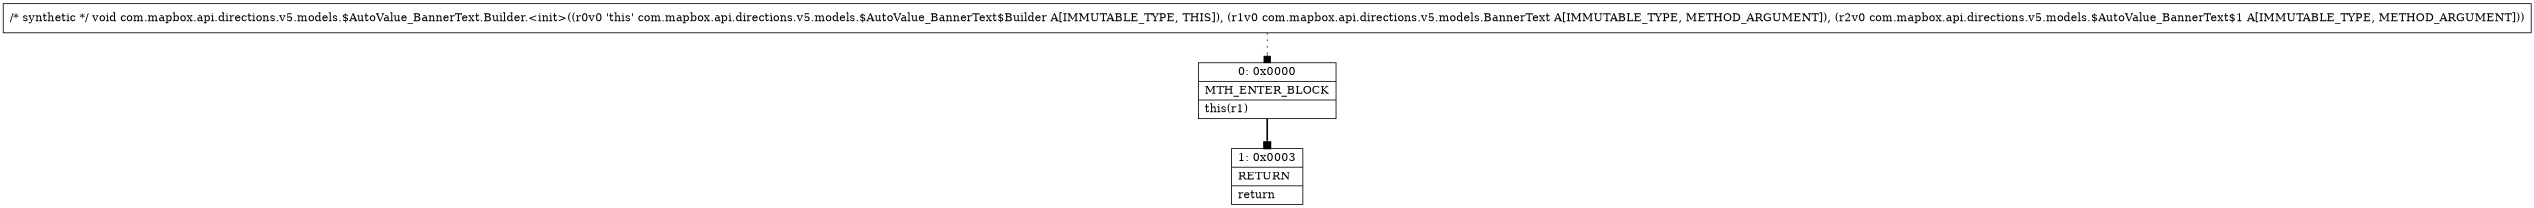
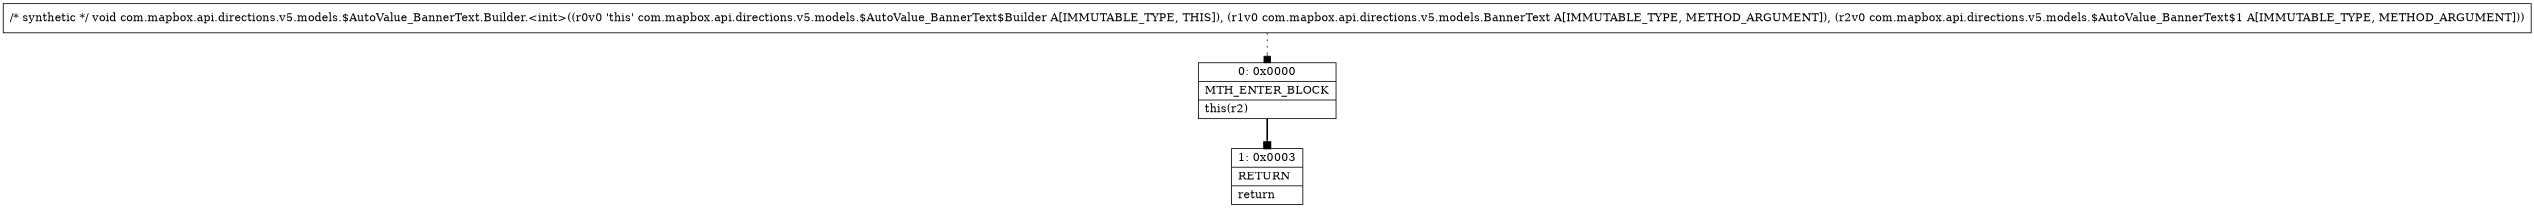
  digraph {
    node [shape=record]
    edge [arrowhead=box]
-   n1 [label="{0\:\ 0x0000|MTH_ENTER_BLOCK\l|this(r1)\l}"]
+   n1 [label="{0\:\ 0x0000|MTH_ENTER_BLOCK\l|this(r2)\l}"]
    n2 [label="{1\:\ 0x0003|RETURN\l|return\l}"]
    n3 [label="{\/* synthetic *\/ void com.mapbox.api.directions.v5.models.$AutoValue_BannerText.Builder.\<init\>((r0v0 'this' com.mapbox.api.directions.v5.models.$AutoValue_BannerText$Builder A[IMMUTABLE_TYPE, THIS]), (r1v0 com.mapbox.api.directions.v5.models.BannerText A[IMMUTABLE_TYPE, METHOD_ARGUMENT]), (r2v0 com.mapbox.api.directions.v5.models.$AutoValue_BannerText$1 A[IMMUTABLE_TYPE, METHOD_ARGUMENT])) }"]
    n1 -> n2 [style=bold]
    n3 -> n1 [style=dotted]
  }
